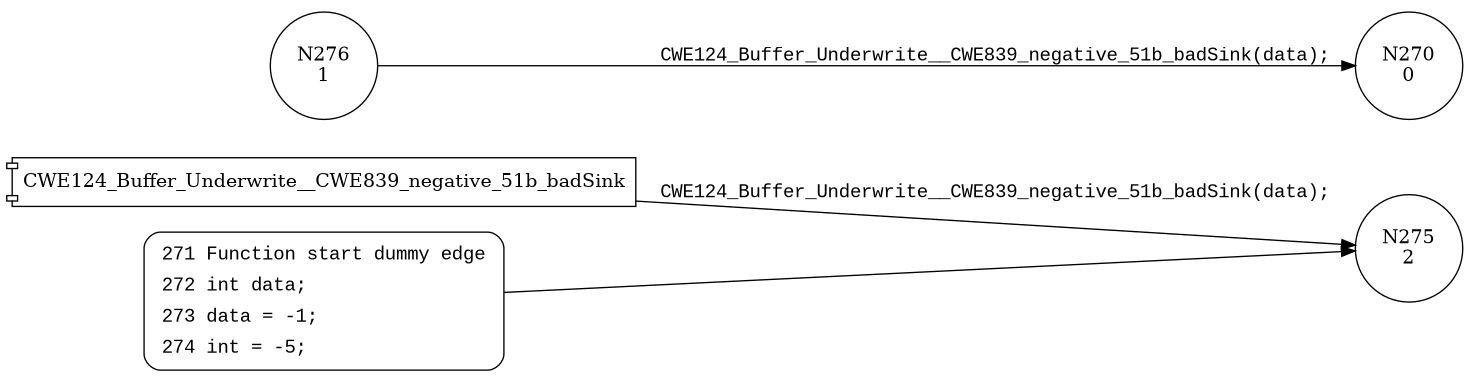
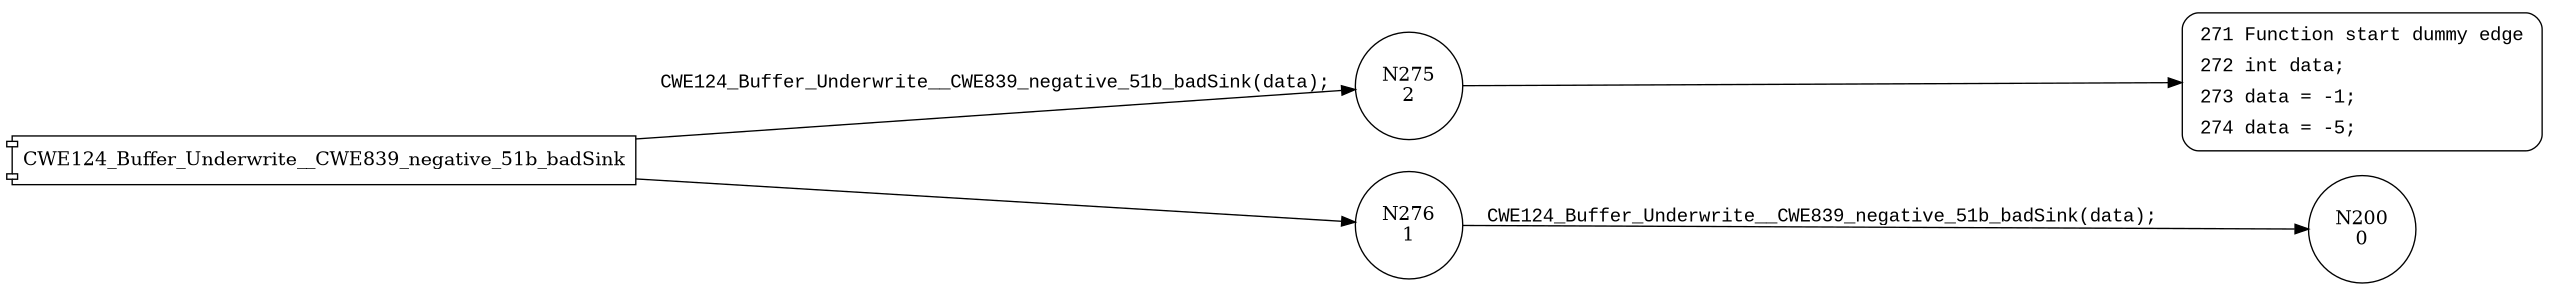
  digraph {
    rankdir=LR
    node [shape=circle]
    edge [fontname="Courier New"]
    n1 [label="N275\n2"]
    n2 [label=CWE124_Buffer_Underwrite__CWE839_negative_51b_badSink shape=component]
    n3 [label="N276\n1"]
-   n4 [label="N270\n0"]
-   n5 [fillcolor=white fontname="Courier New" label=<<table border="0" cellborder="0" cellpadding="3" bgcolor="white"><tr><td align="right">271</td><td align="left">Function start dummy edge</td></tr><tr><td align="right">272</td><td align="left">int data;</td></tr><tr><td align="right">273</td><td align="left">data = -1;</td></tr><tr><td align="right">274</td><td align="left">int = -5;</td></tr></table>> penwidth=1 shape=Mrecord style="filled,bold"]
+   n4 [label="N200\n0"]
+   n5 [fillcolor=white fontname="Courier New" label=<<table border="0" cellborder="0" cellpadding="3" bgcolor="white"><tr><td align="right">271</td><td align="left">Function start dummy edge</td></tr><tr><td align="right">272</td><td align="left">int data;</td></tr><tr><td align="right">273</td><td align="left">data = -1;</td></tr><tr><td align="right">274</td><td align="left">data = -5;</td></tr></table>> penwidth=1 shape=Mrecord style="filled,bold"]
    n2 -> n1 [label="CWE124_Buffer_Underwrite__CWE839_negative_51b_badSink(data);"]
+   n2 -> n3
    n3 -> n4 [label="CWE124_Buffer_Underwrite__CWE839_negative_51b_badSink(data);"]
-   n5 -> n1 [fontname=""]
+   n1 -> n5 [fontname=""]
  }
